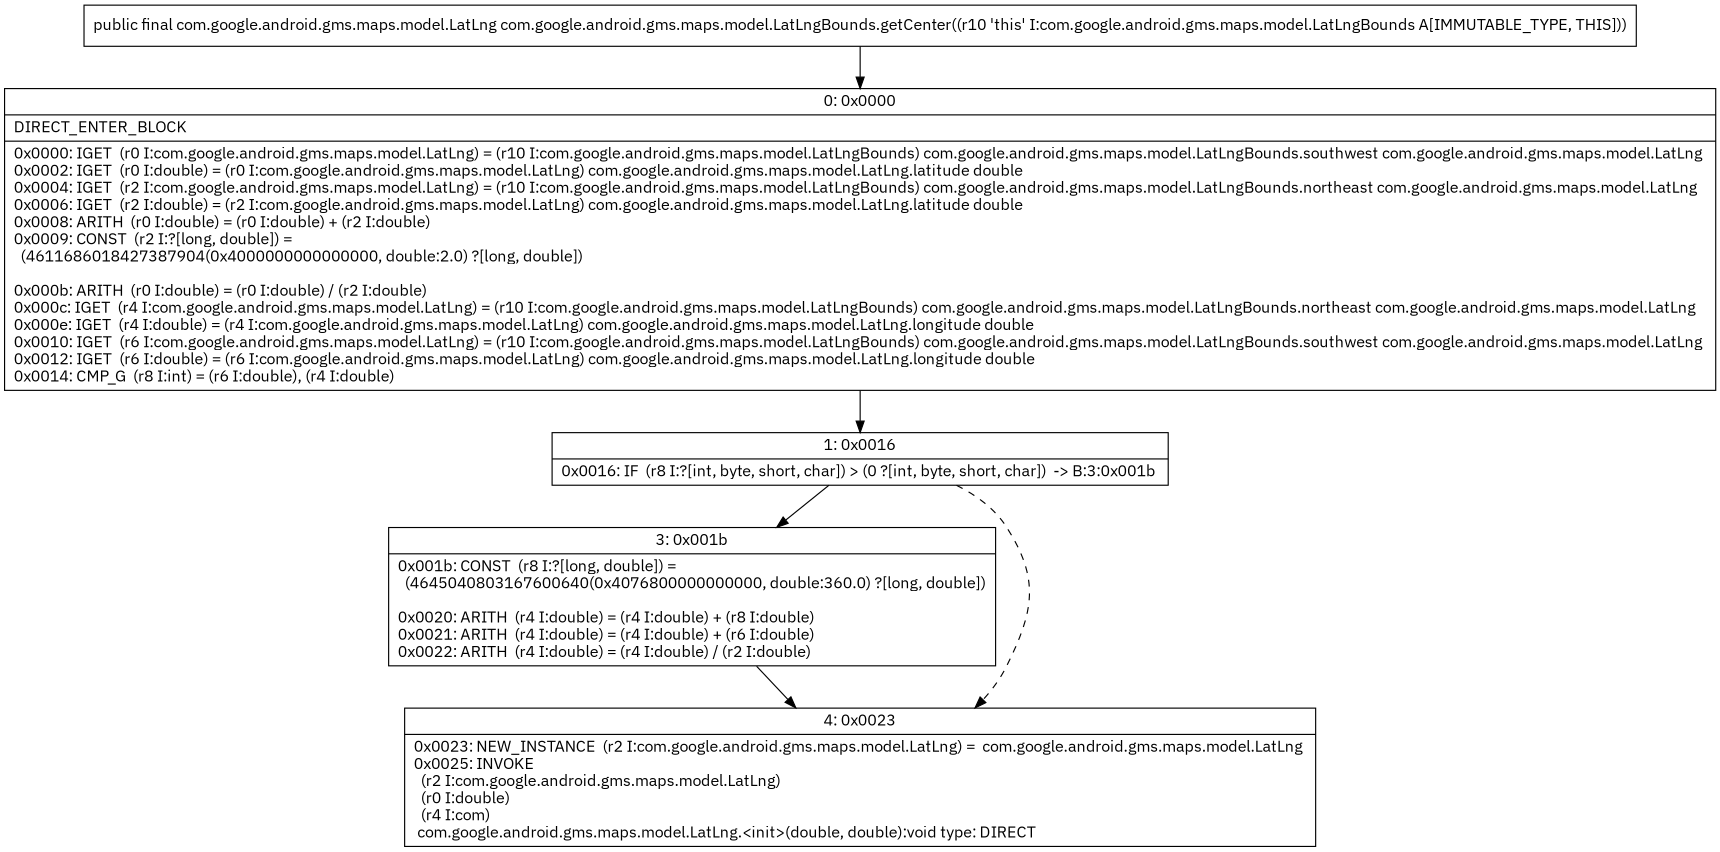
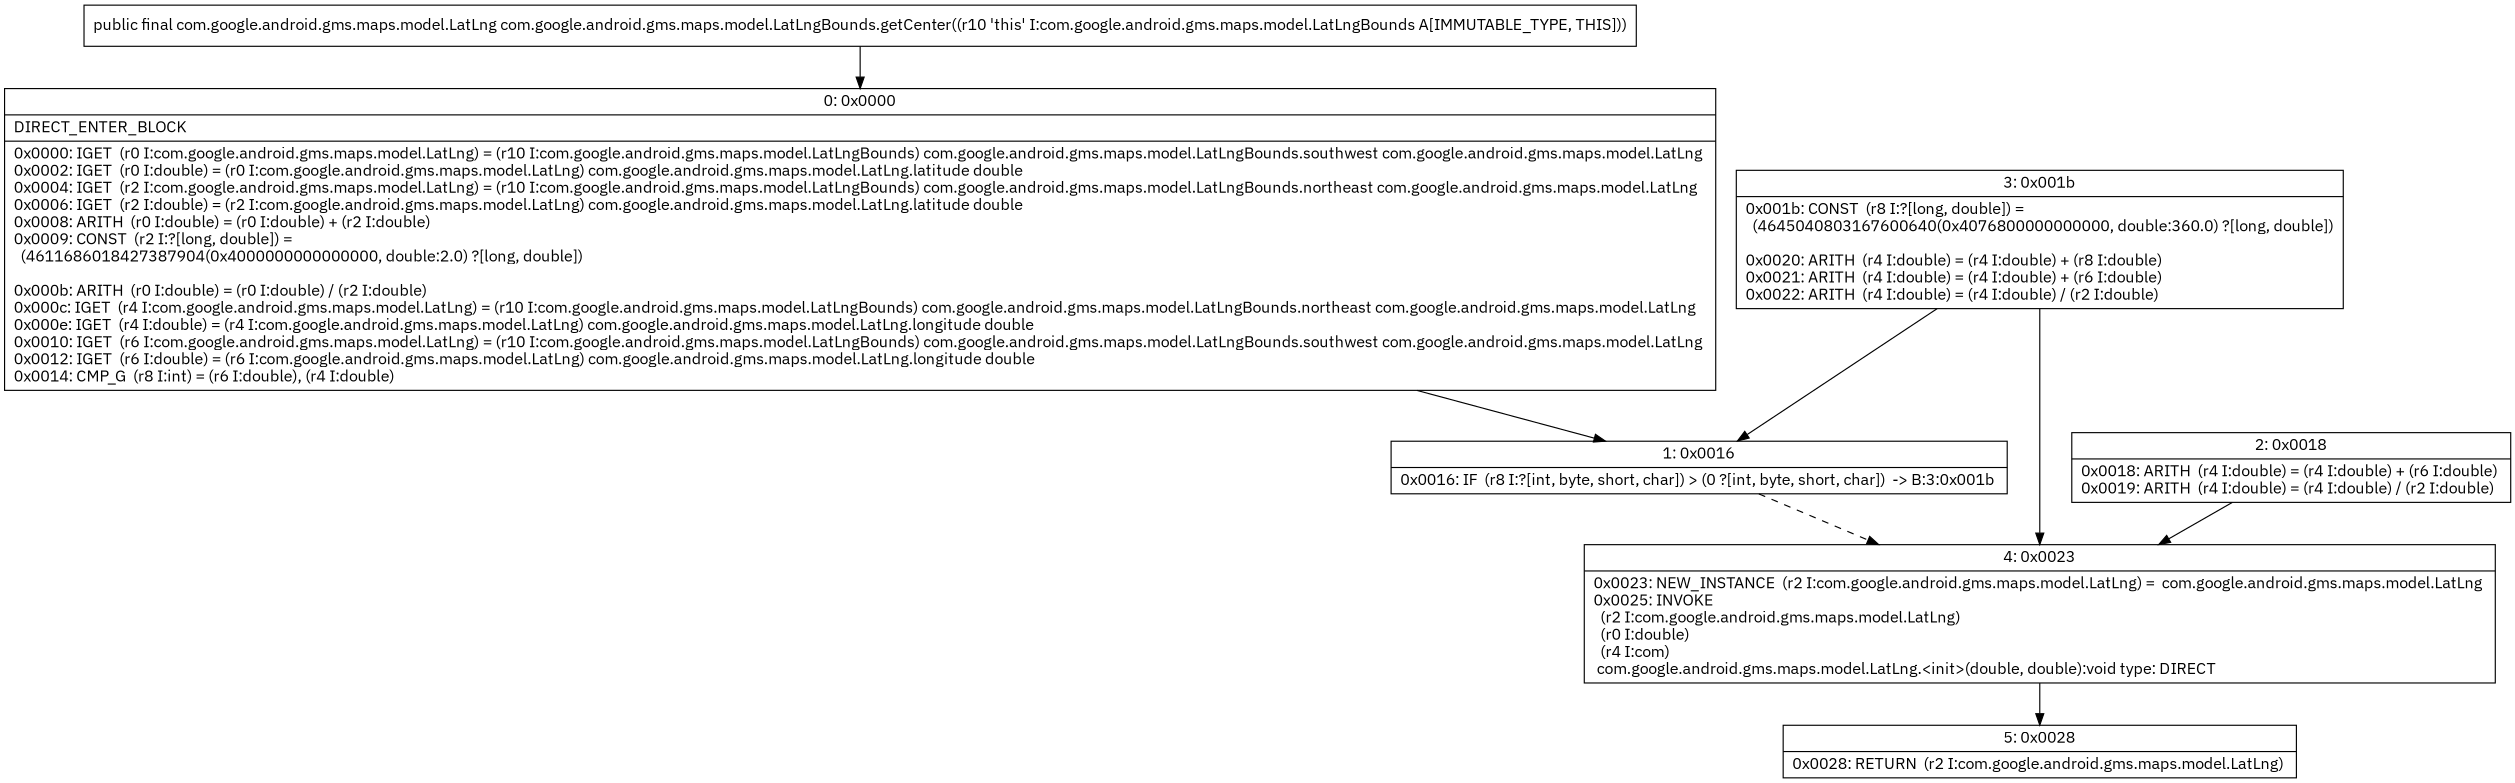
  digraph {
    fontname="IBM Plex Sans"
    node [fontname="IBM Plex Sans" shape=record]
    edge [fontname="IBM Plex Sans"]
    n1 [label="{0\:\ 0x0000|DIRECT_ENTER_BLOCK\l|0x0000: IGET  (r0 I:com.google.android.gms.maps.model.LatLng) = (r10 I:com.google.android.gms.maps.model.LatLngBounds) com.google.android.gms.maps.model.LatLngBounds.southwest com.google.android.gms.maps.model.LatLng \l0x0002: IGET  (r0 I:double) = (r0 I:com.google.android.gms.maps.model.LatLng) com.google.android.gms.maps.model.LatLng.latitude double \l0x0004: IGET  (r2 I:com.google.android.gms.maps.model.LatLng) = (r10 I:com.google.android.gms.maps.model.LatLngBounds) com.google.android.gms.maps.model.LatLngBounds.northeast com.google.android.gms.maps.model.LatLng \l0x0006: IGET  (r2 I:double) = (r2 I:com.google.android.gms.maps.model.LatLng) com.google.android.gms.maps.model.LatLng.latitude double \l0x0008: ARITH  (r0 I:double) = (r0 I:double) + (r2 I:double) \l0x0009: CONST  (r2 I:?[long, double]) = \l  (4611686018427387904(0x4000000000000000, double:2.0) ?[long, double])\l \l0x000b: ARITH  (r0 I:double) = (r0 I:double) \/ (r2 I:double) \l0x000c: IGET  (r4 I:com.google.android.gms.maps.model.LatLng) = (r10 I:com.google.android.gms.maps.model.LatLngBounds) com.google.android.gms.maps.model.LatLngBounds.northeast com.google.android.gms.maps.model.LatLng \l0x000e: IGET  (r4 I:double) = (r4 I:com.google.android.gms.maps.model.LatLng) com.google.android.gms.maps.model.LatLng.longitude double \l0x0010: IGET  (r6 I:com.google.android.gms.maps.model.LatLng) = (r10 I:com.google.android.gms.maps.model.LatLngBounds) com.google.android.gms.maps.model.LatLngBounds.southwest com.google.android.gms.maps.model.LatLng \l0x0012: IGET  (r6 I:double) = (r6 I:com.google.android.gms.maps.model.LatLng) com.google.android.gms.maps.model.LatLng.longitude double \l0x0014: CMP_G  (r8 I:int) = (r6 I:double), (r4 I:double) \l}"]
    n2 [label="{1\:\ 0x0016|0x0016: IF  (r8 I:?[int, byte, short, char]) \> (0 ?[int, byte, short, char])  \-\> B:3:0x001b \l}"]
    n3 [label="{3\:\ 0x001b|0x001b: CONST  (r8 I:?[long, double]) = \l  (4645040803167600640(0x4076800000000000, double:360.0) ?[long, double])\l \l0x0020: ARITH  (r4 I:double) = (r4 I:double) + (r8 I:double) \l0x0021: ARITH  (r4 I:double) = (r4 I:double) + (r6 I:double) \l0x0022: ARITH  (r4 I:double) = (r4 I:double) \/ (r2 I:double) \l}"]
    n4 [label="{4\:\ 0x0023|0x0023: NEW_INSTANCE  (r2 I:com.google.android.gms.maps.model.LatLng) =  com.google.android.gms.maps.model.LatLng \l0x0025: INVOKE  \l  (r2 I:com.google.android.gms.maps.model.LatLng)\l  (r0 I:double)\l  (r4 I:com)\l com.google.android.gms.maps.model.LatLng.\<init\>(double, double):void type: DIRECT \l}"]
+   n5 [label="{2\:\ 0x0018|0x0018: ARITH  (r4 I:double) = (r4 I:double) + (r6 I:double) \l0x0019: ARITH  (r4 I:double) = (r4 I:double) \/ (r2 I:double) \l}"]
+   n6 [label="{5\:\ 0x0028|0x0028: RETURN  (r2 I:com.google.android.gms.maps.model.LatLng) \l}"]
    n7 [label="{public final com.google.android.gms.maps.model.LatLng com.google.android.gms.maps.model.LatLngBounds.getCenter((r10 'this' I:com.google.android.gms.maps.model.LatLngBounds A[IMMUTABLE_TYPE, THIS])) }"]
    n1 -> n2
-   n2 -> n3
+   n3 -> n2
    n2 -> n4 [style=dashed]
    n3 -> n4
+   n4 -> n6
+   n5 -> n4
    n7 -> n1
  }
